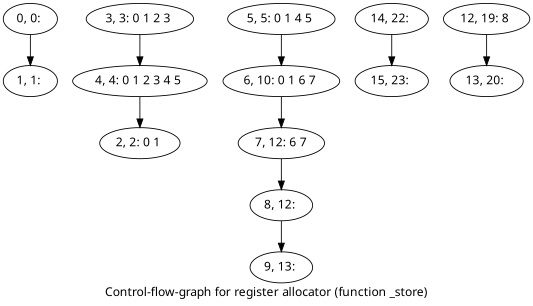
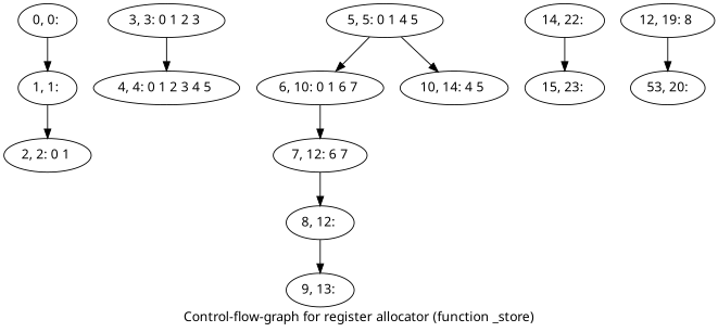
  digraph {
    fontname="Noto Sans"
    label="Control-flow-graph for register allocator (function _store)"
    node [fontname="Noto Sans"]
    edge [fontname="Noto Sans"]
    n1 [label="0, 0: "]
    n2 [label="1, 1: "]
    n3 [label="2, 2: 0 1 "]
    n4 [label="3, 3: 0 1 2 3 "]
    n5 [label="4, 4: 0 1 2 3 4 5 "]
    n6 [label="5, 5: 0 1 4 5 "]
    n7 [label="6, 10: 0 1 6 7 "]
+   n8 [label="10, 14: 4 5 "]
    n9 [label="7, 12: 6 7"]
    n10 [label="8, 12: "]
    n11 [label="9, 13: "]
    n12 [label="14, 22: "]
    n13 [label="15, 23: "]
    n14 [label="12, 19: 8 "]
-   n15 [label="13, 20: "]
+   n15 [label="53, 20:"]
    n1 -> n2
-   n5 -> n3
+   n2 -> n3
    n4 -> n5
    n6 -> n7
+   n6 -> n8
    n7 -> n9
    n9 -> n10
    n10 -> n11
    n12 -> n13
    n14 -> n15
  }
